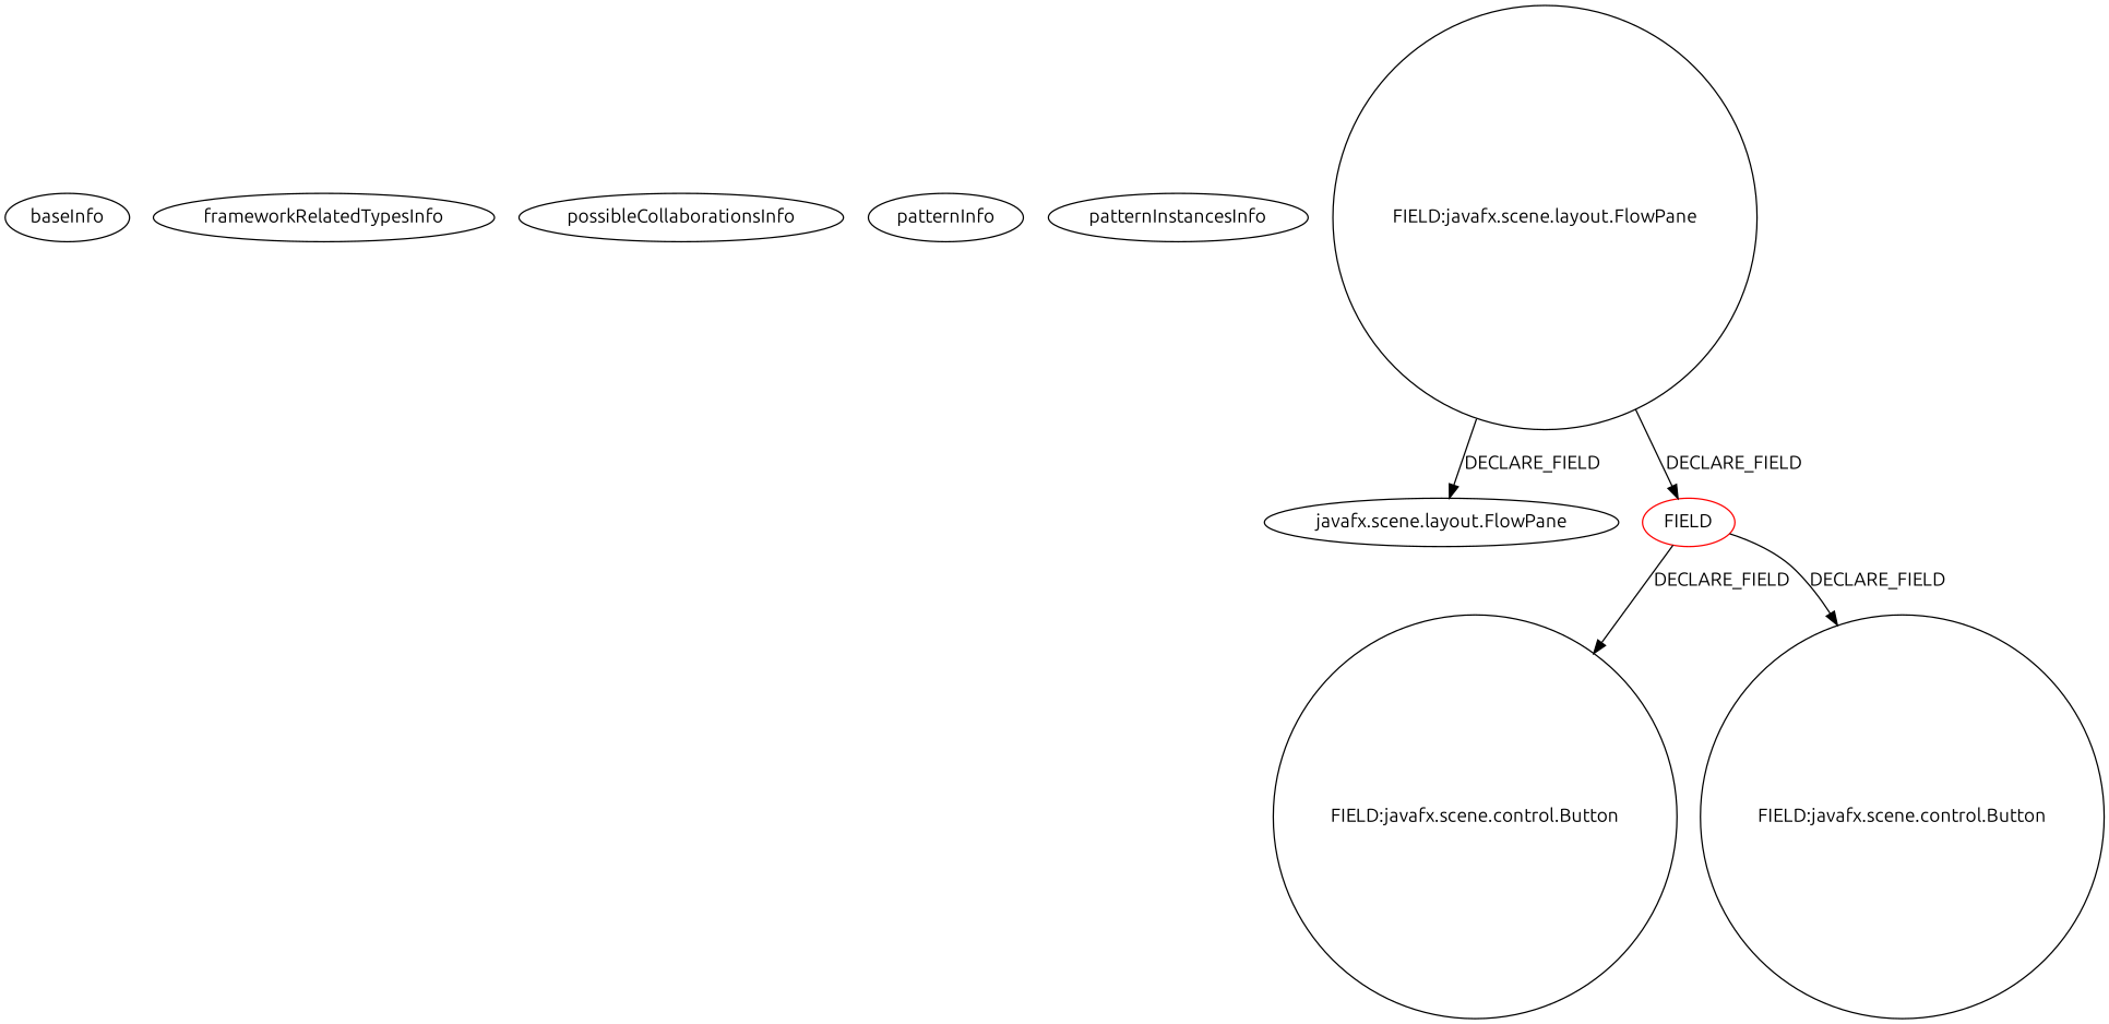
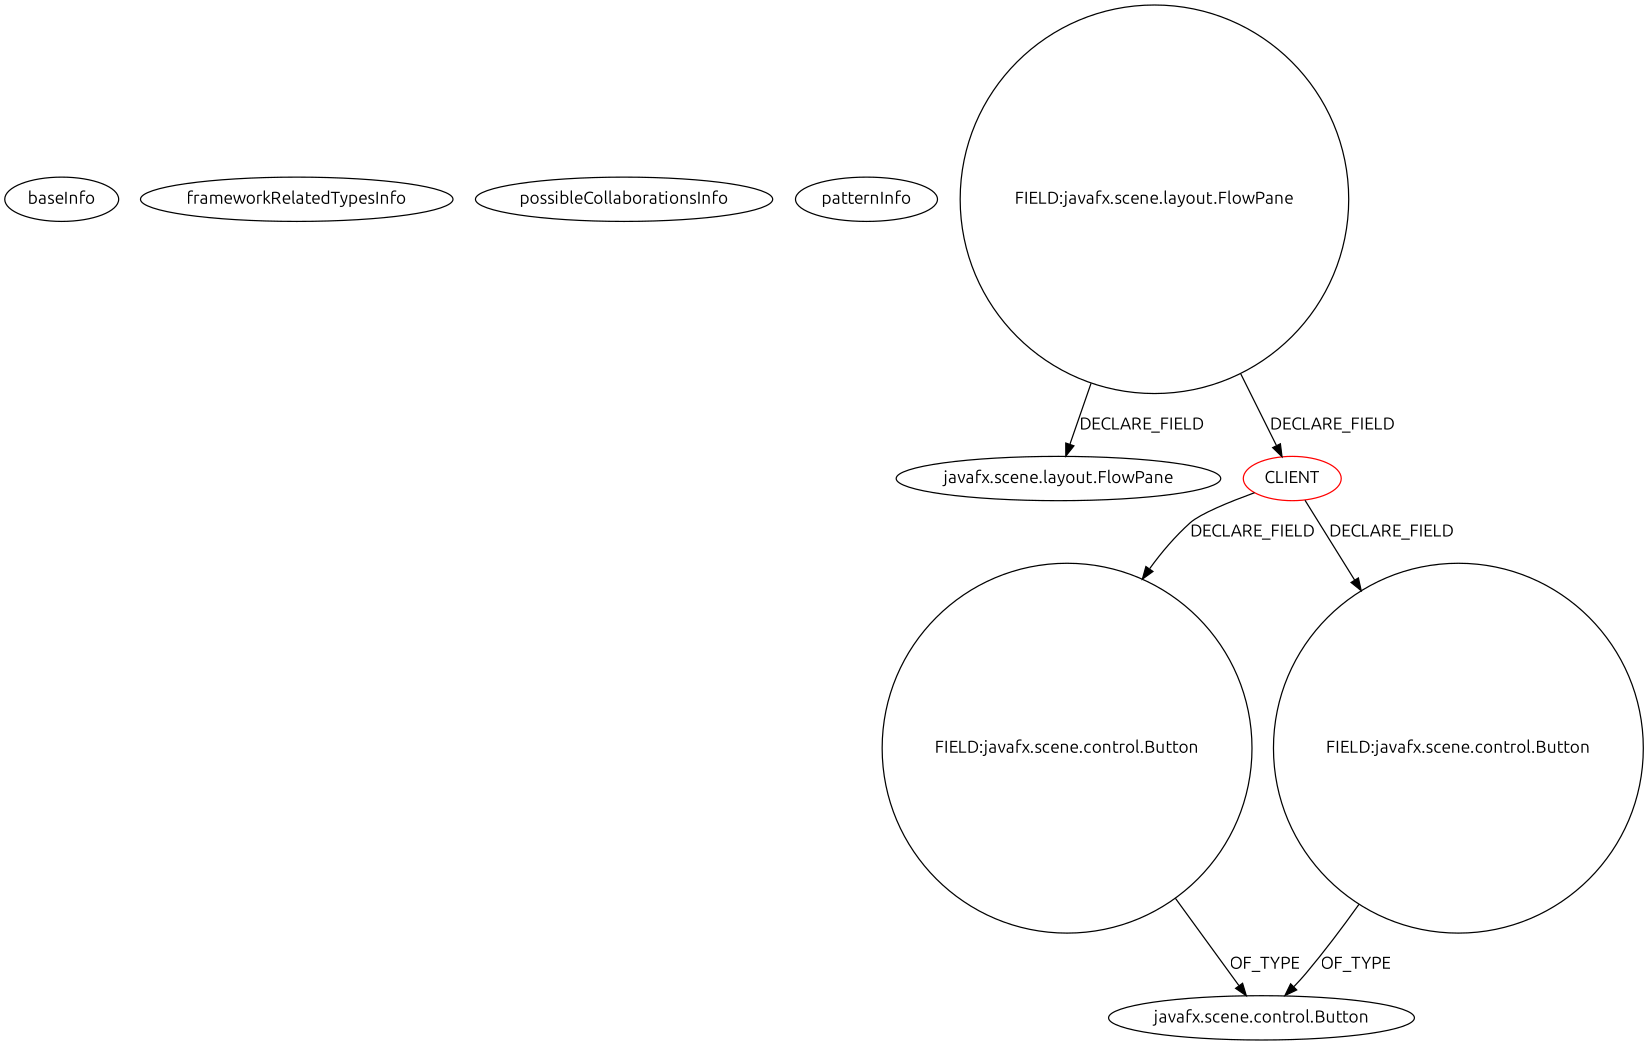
  digraph {
    fontname=Ubuntu
    node [fontname=Ubuntu isFrameworkType=false]
    edge [fontname=Ubuntu]
    baseInfo [category=pattern graphId=3470 isAnonymous=false possibleRelation=false isFrameworkType=""]
    frameworkRelatedTypesInfo [isFrameworkType=""]
    possibleCollaborationsInfo [isFrameworkType=""]
    patternInfo [frequency=2.0 patternRootClient=0 isFrameworkType=""]
-   patternInstancesInfo [0="zvakanaka-bitbit~/zvakanaka-bitbit/bitbit-master/src/bitbit/BitBit.java~BitBit~4923" 1="VectorSoftworks-MediaRealmOfficial~/VectorSoftworks-MediaRealmOfficial/MediaRealmOfficial-master/src/net/vectorgaming/mediarealm/ui/controllers/ComponentController.java~ComponentController~1586" isFrameworkType=""]
    n6 [label="FIELD:javafx.scene.layout.FlowPane" shape=circle vertexType=FIELD_DECLARATION]
    n7 [label="javafx.scene.layout.FlowPane" vertexType=FRAMEWORK_CLASS_TYPE]
-   n8 [color=red label=FIELD vertexType=ROOT_CLIENT_CLASS_DECLARATION]
+   n8 [color=red label=CLIENT vertexType=ROOT_CLIENT_CLASS_DECLARATION]
    n9 [label="FIELD:javafx.scene.control.Button" shape=circle vertexType=FIELD_DECLARATION]
    n10 [label="FIELD:javafx.scene.control.Button" shape=circle vertexType=FIELD_DECLARATION]
+   n11 [label="javafx.scene.control.Button" vertexType=FRAMEWORK_CLASS_TYPE]
    n6 -> n7 [label=DECLARE_FIELD]
    n6 -> n8 [label=DECLARE_FIELD]
    n8 -> n9 [label=DECLARE_FIELD]
    n8 -> n10 [label=DECLARE_FIELD]
+   n9 -> n11 [label=OF_TYPE]
+   n10 -> n11 [label=OF_TYPE]
  }
